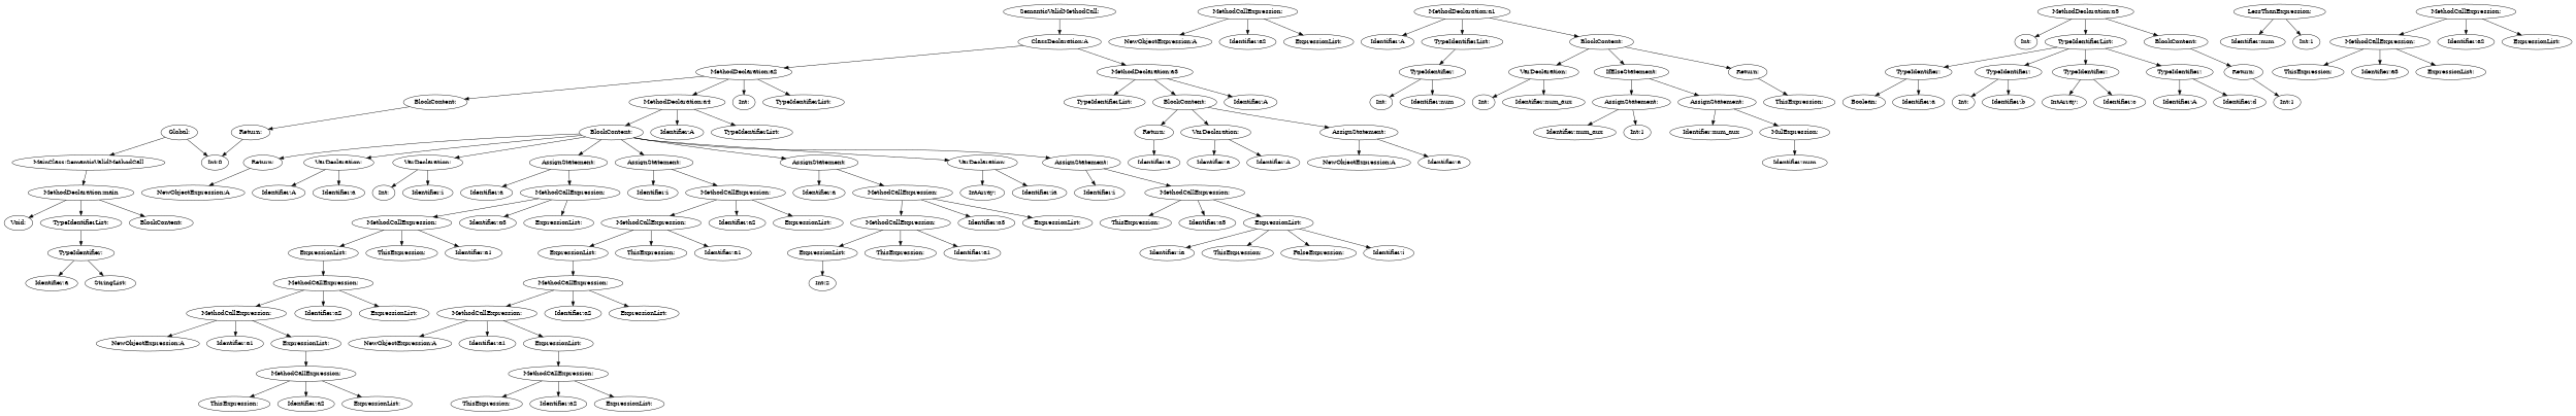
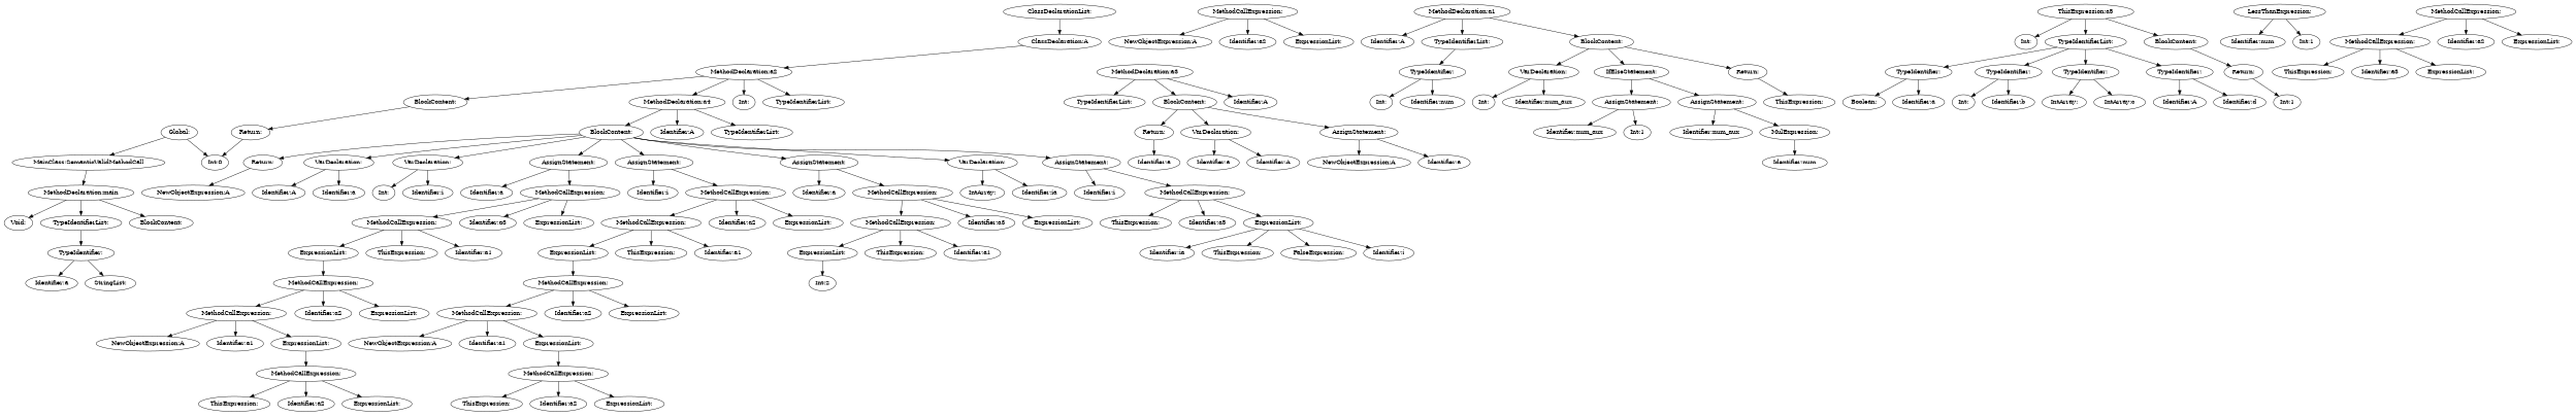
  digraph {
    n1 [label="Global:"]
    n2 [label="MainClass:SemanticValidMethodCall"]
    n3 [label="Int:0"]
    n4 [label="MethodDeclaration:main"]
-   n5 [label="SemanticValidMethodCall:"]
+   n5 [label="ClassDeclarationList:"]
    n6 [label="ClassDeclaration:A"]
    n7 [label="Void:"]
    n8 [label="TypeIdentifierList:"]
    n9 [label="BlockContent:"]
    n10 [label="TypeIdentifier:"]
    n11 [label="StringList:"]
    n12 [label="Identifier:a"]
    n13 [label="MethodCallExpression:"]
    n14 [label="NewObjectExpression:A"]
    n15 [label="Identifier:a2"]
    n16 [label="ExpressionList:"]
    n17 [label="MethodDeclaration:a2"]
    n18 [label="MethodDeclaration:a3"]
    n19 [label="MethodDeclaration:a1"]
    n20 [label="Identifier:A"]
    n21 [label="TypeIdentifierList:"]
    n22 [label="BlockContent:"]
    n23 [label="MethodDeclaration:a4"]
    n24 [label="Int:"]
    n25 [label="TypeIdentifierList:"]
    n26 [label="BlockContent:"]
    n27 [label="Identifier:A"]
    n28 [label="TypeIdentifierList:"]
    n29 [label="BlockContent:"]
    n30 [label="Identifier:A"]
    n31 [label="TypeIdentifierList:"]
    n32 [label="BlockContent:"]
-   n33 [label="MethodDeclaration:a5"]
+   n33 [label="ThisExpression:a5"]
    n34 [label="Int:"]
    n35 [label="TypeIdentifierList:"]
    n36 [label="BlockContent:"]
    n37 [label="TypeIdentifier:"]
    n38 [label="VarDeclaration:"]
    n39 [label="IfElseStatement:"]
    n40 [label="Return:"]
    n41 [label="Int:"]
    n42 [label="Identifier:num"]
    n43 [label="Int:"]
    n44 [label="Identifier:num_aux"]
    n45 [label="AssignStatement:"]
    n46 [label="AssignStatement:"]
    n47 [label="ThisExpression:"]
    n48 [label="LessThanExpression:"]
    n49 [label="Identifier:num"]
    n50 [label="Int:1"]
    n51 [label="Identifier:num_aux"]
    n52 [label="Int:1"]
    n53 [label="Identifier:num_aux"]
    n54 [label="MulExpression:"]
    n55 [label="Identifier:num"]
    n56 [label="MethodCallExpression:"]
    n57 [label="MethodCallExpression:"]
    n58 [label="Identifier:a2"]
    n59 [label="ExpressionList:"]
    n60 [label="ThisExpression:"]
    n61 [label="Identifier:a3"]
    n62 [label="ExpressionList:"]
    n63 [label="Return:"]
    n64 [label="VarDeclaration:"]
    n65 [label="AssignStatement:"]
    n66 [label="Return:"]
    n67 [label="Identifier:A"]
    n68 [label="Identifier:a"]
    n69 [label="Identifier:a"]
    n70 [label="NewObjectExpression:A"]
    n71 [label="Identifier:a"]
    n72 [label="VarDeclaration:"]
    n73 [label="VarDeclaration:"]
    n74 [label="AssignStatement:"]
    n75 [label="AssignStatement:"]
    n76 [label="AssignStatement:"]
    n77 [label="VarDeclaration:"]
    n78 [label="AssignStatement:"]
    n79 [label="Return:"]
    n80 [label="Identifier:A"]
    n81 [label="Identifier:a"]
    n82 [label="Int:"]
    n83 [label="Identifier:i"]
    n84 [label="Identifier:a"]
    n85 [label="MethodCallExpression:"]
    n86 [label="Identifier:i"]
    n87 [label="MethodCallExpression:"]
    n88 [label="Identifier:a"]
    n89 [label="MethodCallExpression:"]
    n90 [label="IntArray:"]
    n91 [label="Identifier:ia"]
    n92 [label="Identifier:i"]
    n93 [label="MethodCallExpression:"]
    n94 [label="NewObjectExpression:A"]
    n95 [label="MethodCallExpression:"]
    n96 [label="Identifier:a3"]
    n97 [label="ExpressionList:"]
    n98 [label="ThisExpression:"]
    n99 [label="Identifier:a1"]
    n100 [label="ExpressionList:"]
    n101 [label="MethodCallExpression:"]
    n102 [label="MethodCallExpression:"]
    n103 [label="Identifier:a2"]
    n104 [label="ExpressionList:"]
    n105 [label="NewObjectExpression:A"]
    n106 [label="Identifier:a1"]
    n107 [label="ExpressionList:"]
    n108 [label="MethodCallExpression:"]
    n109 [label="ThisExpression:"]
    n110 [label="Identifier:a2"]
    n111 [label="ExpressionList:"]
    n112 [label="MethodCallExpression:"]
    n113 [label="Identifier:a2"]
    n114 [label="ExpressionList:"]
    n115 [label="ThisExpression:"]
    n116 [label="Identifier:a1"]
    n117 [label="ExpressionList:"]
    n118 [label="MethodCallExpression:"]
    n119 [label="MethodCallExpression:"]
    n120 [label="Identifier:a2"]
    n121 [label="ExpressionList:"]
    n122 [label="NewObjectExpression:A"]
    n123 [label="Identifier:a1"]
    n124 [label="ExpressionList:"]
    n125 [label="MethodCallExpression:"]
    n126 [label="ThisExpression:"]
    n127 [label="Identifier:a2"]
    n128 [label="ExpressionList:"]
    n129 [label="MethodCallExpression:"]
    n130 [label="Identifier:a3"]
    n131 [label="ExpressionList:"]
    n132 [label="ThisExpression:"]
    n133 [label="Identifier:a1"]
    n134 [label="ExpressionList:"]
    n135 [label="Int:2"]
    n136 [label="ThisExpression:"]
    n137 [label="Identifier:a5"]
    n138 [label="ExpressionList:"]
    n139 [label="FalseExpression:"]
    n140 [label="Identifier:i"]
    n141 [label="Identifier:ia"]
    n142 [label="ThisExpression:"]
    n143 [label="TypeIdentifier:"]
    n144 [label="TypeIdentifier:"]
    n145 [label="TypeIdentifier:"]
    n146 [label="TypeIdentifier:"]
    n147 [label="Return:"]
    n148 [label="Boolean:"]
    n149 [label="Identifier:a"]
    n150 [label="Int:"]
    n151 [label="Identifier:b"]
    n152 [label="IntArray:"]
-   n153 [label="Identifier:c"]
+   n153 [label="IntArray:c"]
    n154 [label="Identifier:A"]
    n155 [label="Identifier:d"]
    n156 [label="Int:1"]
    n1 -> n2
    n1 -> n3
    n2 -> n4
    n4 -> n7
    n4 -> n8
    n4 -> n9
    n5 -> n6
    n6 -> n17
-   n6 -> n18
    n8 -> n10
    n10 -> n11
    n10 -> n12
    n13 -> n14
    n13 -> n15
    n13 -> n16
    n17 -> n23
    n17 -> n24
    n17 -> n25
    n17 -> n26
    n18 -> n27
    n18 -> n28
    n18 -> n29
    n19 -> n20
    n19 -> n21
    n19 -> n22
    n21 -> n37
    n22 -> n38
    n22 -> n39
    n22 -> n40
    n23 -> n30
    n23 -> n31
    n23 -> n32
    n26 -> n63
    n29 -> n64
    n29 -> n65
    n29 -> n66
    n32 -> n72
    n32 -> n73
    n32 -> n74
    n32 -> n75
    n32 -> n76
    n32 -> n77
    n32 -> n78
    n32 -> n79
    n33 -> n34
    n33 -> n35
    n33 -> n36
    n35 -> n143
    n35 -> n144
    n35 -> n145
    n35 -> n146
    n36 -> n147
    n37 -> n41
    n37 -> n42
    n38 -> n43
    n38 -> n44
    n39 -> n45
    n39 -> n46
    n40 -> n47
    n45 -> n51
    n45 -> n52
    n46 -> n53
    n46 -> n54
    n48 -> n49
    n48 -> n50
    n54 -> n55
    n56 -> n57
    n56 -> n58
    n56 -> n59
    n57 -> n60
    n57 -> n61
    n57 -> n62
    n63 -> n3
    n64 -> n67
    n64 -> n68
    n65 -> n69
    n65 -> n70
    n66 -> n71
    n72 -> n80
    n72 -> n81
    n73 -> n82
    n73 -> n83
    n74 -> n84
    n74 -> n85
    n75 -> n86
    n75 -> n87
    n76 -> n88
    n76 -> n89
    n77 -> n90
    n77 -> n91
    n78 -> n92
    n78 -> n93
    n79 -> n94
    n85 -> n95
    n85 -> n96
    n85 -> n97
    n87 -> n112
    n87 -> n113
    n87 -> n114
    n89 -> n129
    n89 -> n130
    n89 -> n131
    n93 -> n136
    n93 -> n137
    n93 -> n138
    n95 -> n98
    n95 -> n99
    n95 -> n100
    n100 -> n101
    n101 -> n102
    n101 -> n103
    n101 -> n104
    n102 -> n105
    n102 -> n106
    n102 -> n107
    n107 -> n108
    n108 -> n109
    n108 -> n110
    n108 -> n111
    n112 -> n115
    n112 -> n116
    n112 -> n117
    n117 -> n118
    n118 -> n119
    n118 -> n120
    n118 -> n121
    n119 -> n122
    n119 -> n123
    n119 -> n124
    n124 -> n125
    n125 -> n126
    n125 -> n127
    n125 -> n128
    n129 -> n132
    n129 -> n133
    n129 -> n134
    n134 -> n135
    n138 -> n139
    n138 -> n140
    n138 -> n141
    n138 -> n142
    n143 -> n148
    n143 -> n149
    n144 -> n150
    n144 -> n151
    n145 -> n152
    n145 -> n153
    n146 -> n154
    n146 -> n155
    n147 -> n156
  }
